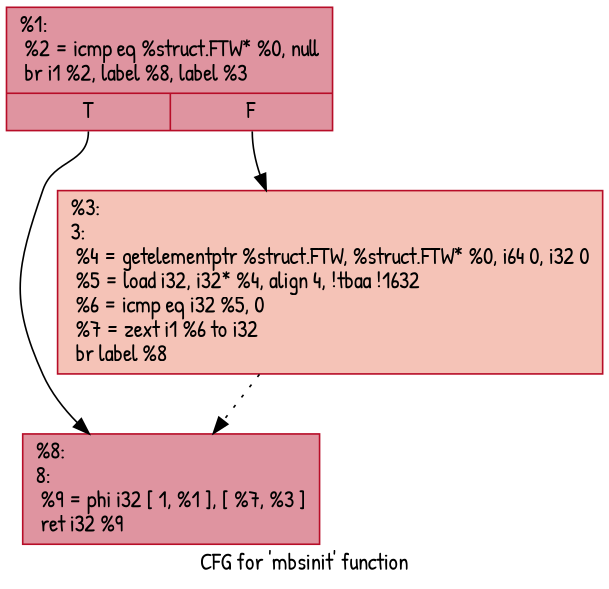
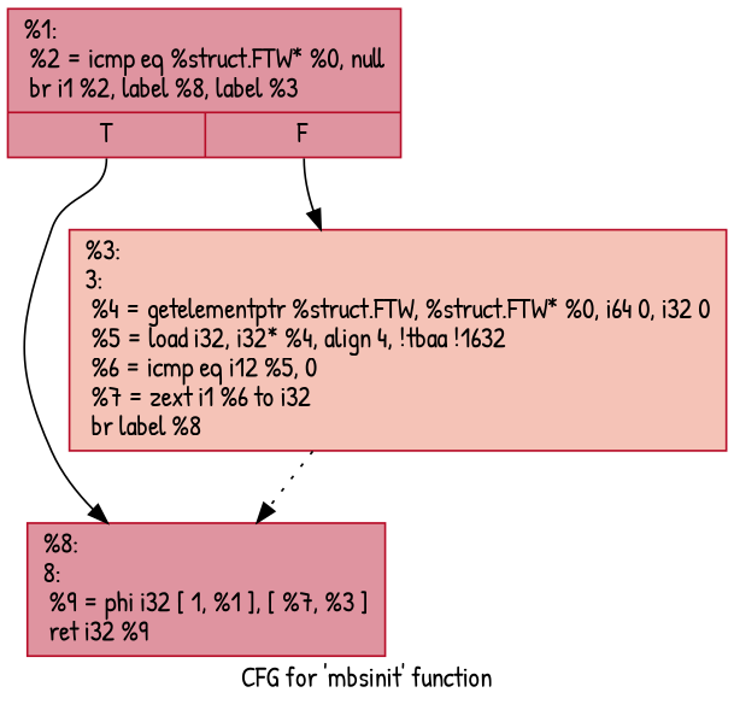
  digraph {
    label="CFG for 'mbsinit' function"
    fontname="Patrick Hand"
    node [color="#b70d28ff" fillcolor="#b70d2870" shape=record style=filled fontname="Patrick Hand"]
    edge [style=solid fontname="Patrick Hand"]
    n1 [label="{%1:\l  %2 = icmp eq %struct.FTW* %0, null\l  br i1 %2, label %8, label %3\l|{<s0>T|<s1>F}}"]
    n2 [label="{%8:\l8:                                                \l  %9 = phi i32 [ 1, %1 ], [ %7, %3 ]\l  ret i32 %9\l}"]
-   n3 [fillcolor="#e8765c70" label="{%3:\l3:                                                \l  %4 = getelementptr %struct.FTW, %struct.FTW* %0, i64 0, i32 0\l  %5 = load i32, i32* %4, align 4, !tbaa !1632\l  %6 = icmp eq i32 %5, 0\l  %7 = zext i1 %6 to i32\l  br label %8\l}"]
+   n3 [fillcolor="#e8765c70" label="{%3:\l3:                                                \l  %4 = getelementptr %struct.FTW, %struct.FTW* %0, i64 0, i32 0\l  %5 = load i32, i32* %4, align 4, !tbaa !1632\l  %6 = icmp eq i12 %5, 0\l  %7 = zext i1 %6 to i32\l  br label %8\l}"]
    n1 -> n2 [tailport=s0]
    n1 -> n3 [tailport=s1]
    n3 -> n2 [style=dotted]
  }
